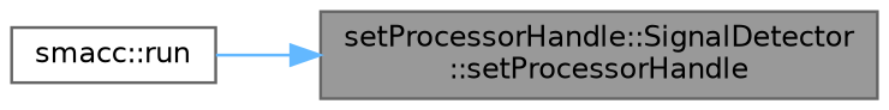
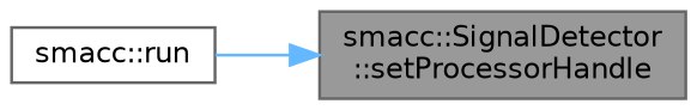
  digraph {
    rankdir=RL
    node [fontname=Helvetica fontsize=10 shape=box style=filled]
-   n1 [color=gray40 fillcolor=grey60 fontcolor=black height=0.2 label="setProcessorHandle::SignalDetector\l::setProcessorHandle" width=0.4]
+   n1 [color=gray40 fillcolor=grey60 fontcolor=black height=0.2 label="smacc::SignalDetector\l::setProcessorHandle" width=0.4]
    n2 [color=grey40 fillcolor=white height=0.2 label="smacc::run" width=0.4]
    n1 -> n2 [color=steelblue1 dir=back fontname=Helvetica fontsize=10 labelfontname=Helvetica labelfontsize=10 style=solid]
  }
